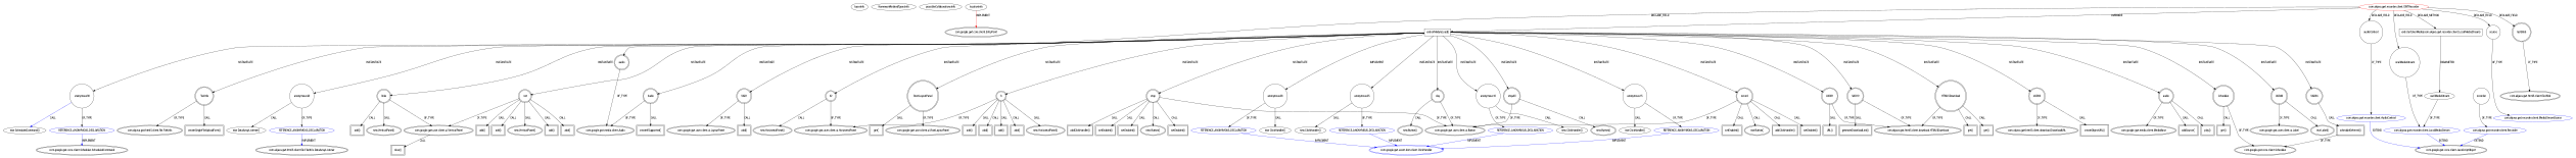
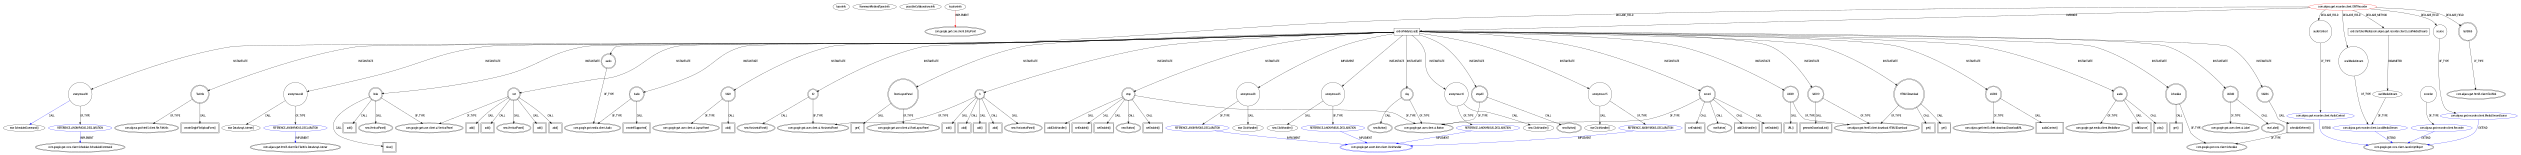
  digraph {
    fontname="Roboto Condensed"
    node [fontname="Roboto Condensed" isFrameworkType=true peripheries=2 vertexType=INSIDE_CALL]
    edge [fontname="Roboto Condensed"]
    baseInfo [category=extension_graph graphId=639 isAnonymous=false possibleRelation=true isFrameworkType="" peripheries="" vertexType=""]
    frameworkRelatedTypesInfo [0="com.google.gwt.core.client.EntryPoint" isFrameworkType="" peripheries="" vertexType=""]
    possibleCollaborationsInfo [0="639~OVERRIDING_METHOD_DECLARATION-INSTANTIATION-~com.google.gwt.core.client.EntryPoint ~com.akjava.gwt.html5.client.file.FileUtils.DataArrayListener ~false~true" 1="639~OVERRIDING_METHOD_DECLARATION-INSTANTIATION-~com.google.gwt.core.client.EntryPoint ~com.google.gwt.event.dom.client.ClickHandler ~false~true" 2="639~FIELD_DECLARATION-~com.google.gwt.core.client.EntryPoint ~com.google.gwt.core.client.JavaScriptObject ~false~false" 3="639~OVERRIDING_METHOD_DECLARATION-INSTANTIATION-~com.google.gwt.core.client.EntryPoint ~com.google.gwt.core.client.Scheduler.ScheduledCommand ~false~true" 4="639~CLIENT_METHOD_DECLARATION-PARAMETER_DECLARATION-FIELD_DECLARATION-~com.google.gwt.core.client.EntryPoint ~com.google.gwt.core.client.JavaScriptObject ~false~false" isFrameworkType="" peripheries="" vertexType=""]
    locationInfo [contextSignature=GWTRecorder filePath="/akjava-GWTRecorderjs/GWTRecorderjs-master/src/com/akjava/gwt/recorder/client/GWTRecorder.java" graphId=639 projectName="akjava-GWTRecorderjs" isFrameworkType="" peripheries="" vertexType=""]
    n5 [label="com.google.gwt.core.client.EntryPoint" vertexType=FRAMEWORK_INTERFACE_TYPE]
    n6 [color=red isFrameworkType=false label="com.akjava.gwt.recorder.client.GWTRecorder" vertexType=ROOT_CLIENT_CLASS_DECLARATION peripheries=""]
    n7 [label=audio shape=circle vertexType=FIELD_DECLARATION]
    n8 [isFrameworkType=false label=audioContext shape=circle vertexType=FIELD_DECLARATION peripheries=""]
    n9 [label=lastBlob shape=circle vertexType=FIELD_DECLARATION]
    n10 [isFrameworkType=false label=localMediaStream shape=circle vertexType=FIELD_DECLARATION peripheries=""]
    n11 [isFrameworkType=false label=source shape=circle vertexType=FIELD_DECLARATION peripheries=""]
    n12 [isFrameworkType=false label="void onModuleLoad()" shape=box vertexType=OVERRIDING_METHOD_DECLARATION peripheries=""]
    n13 [isFrameworkType=false label="void startUserMedia(com.akjava.gwt.recorder.client.LocalMediaStream)" shape=box vertexType=CLIENT_METHOD_DECLARATION peripheries=""]
    n14 [label="com.google.gwt.media.client.Audio" vertexType=FRAMEWORK_CLASS_TYPE]
    n15 [color=blue isFrameworkType=false label="com.akjava.gwt.recorder.client.AudioContext" vertexType=REFERENCE_CLIENT_CLASS_DECLARATION peripheries=""]
    n16 [label="com.akjava.gwt.html5.client.file.Blob" vertexType=FRAMEWORK_CLASS_TYPE]
    n17 [color=blue isFrameworkType=false label="com.akjava.gwt.recorder.client.LocalMediaStream" vertexType=REFERENCE_CLIENT_CLASS_DECLARATION peripheries=""]
    n18 [isFrameworkType=false label=recorder shape=circle vertexType=FIELD_DECLARATION peripheries=""]
    n19 [color=blue isFrameworkType=false label="com.akjava.gwt.recorder.client.Recorder" vertexType=REFERENCE_CLIENT_CLASS_DECLARATION peripheries=""]
    n20 [color=blue isFrameworkType=false label="com.akjava.gwt.recorder.client.MediaStreamSource" vertexType=REFERENCE_CLIENT_CLASS_DECLARATION peripheries=""]
    n21 [label=root shape=circle vertexType=VARIABLE_EXPRESION]
    n22 [label=VAR1 shape=circle vertexType=VARIABLE_EXPRESION]
    n23 [label=RootLayoutPanel shape=circle vertexType=VARIABLE_EXPRESION]
    n24 [label=h shape=circle vertexType=VARIABLE_EXPRESION]
    n25 [label=links shape=circle vertexType=VARIABLE_EXPRESION]
    n26 [label=record shape=circle vertexType=VARIABLE_EXPRESION]
    n27 [label=stop shape=circle vertexType=VARIABLE_EXPRESION]
    n28 [isFrameworkType=false label=anonymous10 shape=circle vertexType=VARIABLE_EXPRESION peripheries=""]
    n29 [isFrameworkType=false label=anonymous15 shape=circle vertexType=VARIABLE_EXPRESION peripheries=""]
    n30 [label=VAR19 shape=circle vertexType=VARIABLE_EXPRESION]
    n31 [label=HTML5Download shape=circle vertexType=VARIABLE_EXPRESION]
    n32 [label=stopAll shape=circle vertexType=VARIABLE_EXPRESION]
    n33 [isFrameworkType=false label=anonymous25 shape=circle vertexType=VARIABLE_EXPRESION peripheries=""]
    n34 [label=play shape=circle vertexType=VARIABLE_EXPRESION]
    n35 [isFrameworkType=false label=anonymous28 shape=circle vertexType=VARIABLE_EXPRESION peripheries=""]
    n36 [label=Audio shape=circle vertexType=VARIABLE_EXPRESION]
    n37 [label=VAR30 shape=circle vertexType=VARIABLE_EXPRESION]
    n38 [label=VAR31 shape=circle vertexType=VARIABLE_EXPRESION]
    n39 [label=audio shape=circle vertexType=VARIABLE_EXPRESION]
    n40 [label=VAR36 shape=circle vertexType=VARIABLE_EXPRESION]
    n41 [label=Scheduler shape=circle vertexType=VARIABLE_EXPRESION]
    n42 [isFrameworkType=false label=anonymous38 shape=circle vertexType=VARIABLE_EXPRESION peripheries=""]
    n43 [label=VAR40 shape=circle vertexType=VARIABLE_EXPRESION]
    n44 [label=h2 shape=circle vertexType=VARIABLE_EXPRESION]
    n45 [label=FileUtils shape=circle vertexType=VARIABLE_EXPRESION]
    n46 [isFrameworkType=false label=anonymous44 shape=circle vertexType=VARIABLE_EXPRESION peripheries=""]
    n47 [isFrameworkType=false label=loaclMediaStream vertexType=PARAMETER_DECLARATION peripheries=""]
    n48 [label="com.google.gwt.core.client.JavaScriptObject" vertexType=FRAMEWORK_CLASS_TYPE]
    n49 [label="com.google.gwt.user.client.ui.VerticalPanel" vertexType=FRAMEWORK_CLASS_TYPE]
    n50 [label="new VerticalPanel()" vertexType=CONSTRUCTOR_CALL]
    n51 [label="add()" shape=box]
    n52 [label="add()" shape=box]
    n53 [label="add()" shape=box]
    n54 [label="add()" shape=box]
    n55 [label="com.google.gwt.user.client.ui.LayoutPanel" vertexType=FRAMEWORK_CLASS_TYPE]
    n56 [label="add()" shape=box]
    n57 [label="com.google.gwt.user.client.ui.RootLayoutPanel" vertexType=FRAMEWORK_CLASS_TYPE]
    n58 [label="get()" shape=box]
    n59 [label="com.google.gwt.user.client.ui.HorizontalPanel" vertexType=FRAMEWORK_CLASS_TYPE]
    n60 [label="new HorizontalPanel()" vertexType=CONSTRUCTOR_CALL]
    n61 [label="add()" shape=box]
    n62 [label="add()" shape=box]
    n63 [label="add()" shape=box]
    n64 [label="add()" shape=box]
    n65 [label="new VerticalPanel()" vertexType=CONSTRUCTOR_CALL]
    n66 [label="clear()" shape=box]
    n67 [label="add()" shape=box]
    n68 [label="com.google.gwt.user.client.ui.Button" vertexType=FRAMEWORK_CLASS_TYPE]
    n69 [label="new Button()" vertexType=CONSTRUCTOR_CALL]
    n70 [label="addClickHandler()" shape=box]
    n71 [label="setEnabled()" shape=box]
    n72 [label="setEnabled()" shape=box]
    n73 [label="new Button()" vertexType=CONSTRUCTOR_CALL]
    n74 [label="setEnabled()" shape=box]
    n75 [label="addClickHandler()" shape=box]
    n76 [label="setEnabled()" shape=box]
    n77 [label="setEnabled()" shape=box]
    n78 [color=blue isFrameworkType=false label=REFERENCE_ANONYMOUS_DECLARATION vertexType=REFERENCE_ANONYMOUS_DECLARATION peripheries=""]
    n79 [isFrameworkType=false label="new ClickHandler()" vertexType=CONSTRUCTOR_CALL peripheries=""]
    n80 [color=blue isFrameworkType=false label=REFERENCE_ANONYMOUS_DECLARATION vertexType=REFERENCE_ANONYMOUS_DECLARATION peripheries=""]
    n81 [isFrameworkType=false label="new ClickHandler()" vertexType=CONSTRUCTOR_CALL peripheries=""]
    n82 [label="com.akjava.gwt.html5.client.download.HTML5Download" vertexType=FRAMEWORK_CLASS_TYPE]
    n83 [label="generateDownloadLink()" shape=box]
    n84 [label="get()" shape=box]
    n85 [label="get()" shape=box]
    n86 [label="new Button()" vertexType=CONSTRUCTOR_CALL]
    n87 [color=blue isFrameworkType=false label=REFERENCE_ANONYMOUS_DECLARATION vertexType=REFERENCE_ANONYMOUS_DECLARATION peripheries=""]
    n88 [isFrameworkType=false label="new ClickHandler()" vertexType=CONSTRUCTOR_CALL peripheries=""]
    n89 [label="new Button()" vertexType=CONSTRUCTOR_CALL]
    n90 [color=blue isFrameworkType=false label=REFERENCE_ANONYMOUS_DECLARATION vertexType=REFERENCE_ANONYMOUS_DECLARATION peripheries=""]
    n91 [isFrameworkType=false label="new ClickHandler()" vertexType=CONSTRUCTOR_CALL peripheries=""]
    n92 [label="createIfSupported()" shape=box]
    n93 [label="com.akjava.gwt.html5.client.download.DownloadURL" vertexType=FRAMEWORK_CLASS_TYPE]
-   n94 [label="createObjectURL()" shape=box]
+   n94 [label="audioContext()" shape=box]
    n95 [label="URL()" shape=box]
    n96 [label="com.google.gwt.media.client.MediaBase" vertexType=FRAMEWORK_CLASS_TYPE]
    n97 [label="addSource()" shape=box]
    n98 [label="play()" shape=box]
    n99 [label="scheduleDeferred()" shape=box]
    n100 [label="com.google.gwt.core.client.Scheduler" vertexType=FRAMEWORK_CLASS_TYPE]
    n101 [label="get()" shape=box]
    n102 [color=blue isFrameworkType=false label=REFERENCE_ANONYMOUS_DECLARATION vertexType=REFERENCE_ANONYMOUS_DECLARATION peripheries=""]
    n103 [isFrameworkType=false label="new ScheduledCommand()" vertexType=CONSTRUCTOR_CALL peripheries=""]
    n104 [label="com.google.gwt.user.client.ui.Label" vertexType=FRAMEWORK_CLASS_TYPE]
    n105 [label="new Label()" vertexType=CONSTRUCTOR_CALL]
    n106 [label="new HorizontalPanel()" vertexType=CONSTRUCTOR_CALL]
    n107 [label="com.akjava.gwt.html5.client.file.FileUtils" vertexType=FRAMEWORK_CLASS_TYPE]
    n108 [label="createSingleFileUploadForm()" shape=box]
    n109 [color=blue isFrameworkType=false label=REFERENCE_ANONYMOUS_DECLARATION vertexType=REFERENCE_ANONYMOUS_DECLARATION peripheries=""]
    n110 [isFrameworkType=false label="new DataArrayListener()" vertexType=CONSTRUCTOR_CALL peripheries=""]
    n111 [color=blue label="com.google.gwt.event.dom.client.ClickHandler" vertexType=FRAMEWORK_INTERFACE_TYPE]
    n112 [label="com.google.gwt.core.client.Scheduler.ScheduledCommand" vertexType=FRAMEWORK_INTERFACE_TYPE]
    n113 [label="com.akjava.gwt.html5.client.file.FileUtils.DataArrayListener" vertexType=FRAMEWORK_INTERFACE_TYPE]
    locationInfo -> n5 [color=red label=IMPLEMENT]
    n6 -> n7 [label=DECLARE_FIELD]
    n6 -> n8 [label=DECLARE_FIELD]
    n6 -> n9 [label=DECLARE_FIELD]
    n6 -> n10 [label=DECLARE_FIELD]
    n6 -> n11 [label=DECLARE_FIELD]
    n6 -> n12 [label=OVERRIDE]
    n6 -> n13 [label=DECLARE_METHOD]
    n7 -> n14 [label=OF_TYPE]
    n8 -> n15 [label=OF_TYPE]
    n9 -> n16 [label=OF_TYPE]
    n10 -> n17 [label=OF_TYPE]
    n11 -> n20 [label=OF_TYPE]
    n12 -> n21 [label=INSTANTIATE]
    n12 -> n22 [label=INSTANTIATE]
    n12 -> n23 [label=INSTANTIATE]
    n12 -> n24 [label=INSTANTIATE]
    n12 -> n25 [label=INSTANTIATE]
    n12 -> n26 [label=INSTANTIATE]
    n12 -> n27 [label=INSTANTIATE]
    n12 -> n28 [label=INSTANTIATE]
    n12 -> n29 [label=INSTANTIATE]
    n12 -> n30 [label=INSTANTIATE]
    n12 -> n31 [label=INSTANTIATE]
    n12 -> n32 [label=INSTANTIATE]
    n12 -> n33 [label=INSTANTIATE]
    n12 -> n34 [label=INSTANTIATE]
    n12 -> n35 [label=IMPLEMENT]
    n12 -> n36 [label=INSTANTIATE]
    n12 -> n37 [label=INSTANTIATE]
    n12 -> n38 [label=INSTANTIATE]
    n12 -> n39 [label=INSTANTIATE]
    n12 -> n40 [label=INSTANTIATE]
    n12 -> n41 [label=INSTANTIATE]
    n12 -> n42 [label=INSTANTIATE]
    n12 -> n43 [label=INSTANTIATE]
    n12 -> n44 [label=INSTANTIATE]
    n12 -> n45 [label=INSTANTIATE]
    n12 -> n46 [label=INSTANTIATE]
    n13 -> n47 [label=PARAMETER]
    n15 -> n48 [color=blue label=EXTEND]
    n17 -> n48 [color=blue label=EXTEND]
    n18 -> n19 [label=OF_TYPE]
    n19 -> n48 [color=blue label=EXTEND]
+   n20 -> n48 [color=blue label=EXTEND]
    n21 -> n49 [label=OF_TYPE]
    n21 -> n50 [label=CALL]
    n21 -> n51 [label=CALL]
    n21 -> n52 [label=CALL]
    n21 -> n53 [label=CALL]
    n21 -> n54 [label=CALL]
    n22 -> n55 [label=OF_TYPE]
    n22 -> n56 [label=CALL]
    n23 -> n57 [label=OF_TYPE]
    n23 -> n58 [label=CALL]
    n24 -> n59 [label=OF_TYPE]
    n24 -> n60 [label=CALL]
    n24 -> n61 [label=CALL]
    n24 -> n62 [label=CALL]
    n24 -> n63 [label=CALL]
    n24 -> n64 [label=CALL]
    n25 -> n49 [label=OF_TYPE]
    n25 -> n65 [label=CALL]
-   n49 -> n66 [label=CALL]
+   n25 -> n66 [label=CALL]
    n25 -> n67 [label=CALL]
    n26 -> n68 [label=OF_TYPE]
    n26 -> n69 [label=CALL]
    n26 -> n70 [label=CALL]
    n26 -> n71 [label=CALL]
    n26 -> n72 [label=CALL]
    n27 -> n68 [label=OF_TYPE]
    n27 -> n73 [label=CALL]
    n27 -> n74 [label=CALL]
    n27 -> n75 [label=CALL]
    n27 -> n76 [label=CALL]
    n27 -> n77 [label=CALL]
    n28 -> n78 [label=OF_TYPE]
    n28 -> n79 [label=CALL]
    n29 -> n80 [label=OF_TYPE]
    n29 -> n81 [label=CALL]
    n30 -> n82 [label=OF_TYPE]
    n30 -> n83 [label=CALL]
    n31 -> n82 [label=OF_TYPE]
    n31 -> n84 [label=CALL]
    n31 -> n85 [label=CALL]
    n32 -> n68 [label=OF_TYPE]
    n32 -> n86 [label=CALL]
    n33 -> n87 [label=OF_TYPE]
    n33 -> n88 [label=CALL]
    n34 -> n68 [label=OF_TYPE]
    n34 -> n89 [label=CALL]
    n35 -> n90 [label=OF_TYPE]
    n35 -> n91 [label=CALL]
    n36 -> n14 [label=OF_TYPE]
    n36 -> n92 [label=CALL]
    n37 -> n93 [label=OF_TYPE]
    n37 -> n94 [label=CALL]
    n38 -> n82 [label=OF_TYPE]
    n38 -> n95 [label=CALL]
    n39 -> n96 [label=OF_TYPE]
    n39 -> n97 [label=CALL]
    n39 -> n98 [label=CALL]
    n40 -> n99 [label=CALL]
    n41 -> n100 [label=OF_TYPE]
    n41 -> n101 [label=CALL]
    n42 -> n102 [label=OF_TYPE]
    n42 -> n103 [color=blue label=CALL]
    n43 -> n104 [label=OF_TYPE]
    n43 -> n105 [label=CALL]
    n44 -> n59 [label=OF_TYPE]
    n44 -> n106 [label=CALL]
    n45 -> n107 [label=OF_TYPE]
    n45 -> n108 [label=CALL]
    n46 -> n109 [label=OF_TYPE]
    n46 -> n110 [label=CALL]
    n47 -> n17 [label=OF_TYPE]
    n78 -> n111 [color=blue label=IMPLEMENT]
    n80 -> n111 [color=blue label=IMPLEMENT]
    n87 -> n111 [color=blue label=IMPLEMENT]
    n90 -> n111 [color=blue label=IMPLEMENT]
    n99 -> n100 [label=OF_TYPE]
    n102 -> n112 [color=blue label=IMPLEMENT]
    n109 -> n113 [color=blue label=IMPLEMENT]
  }
